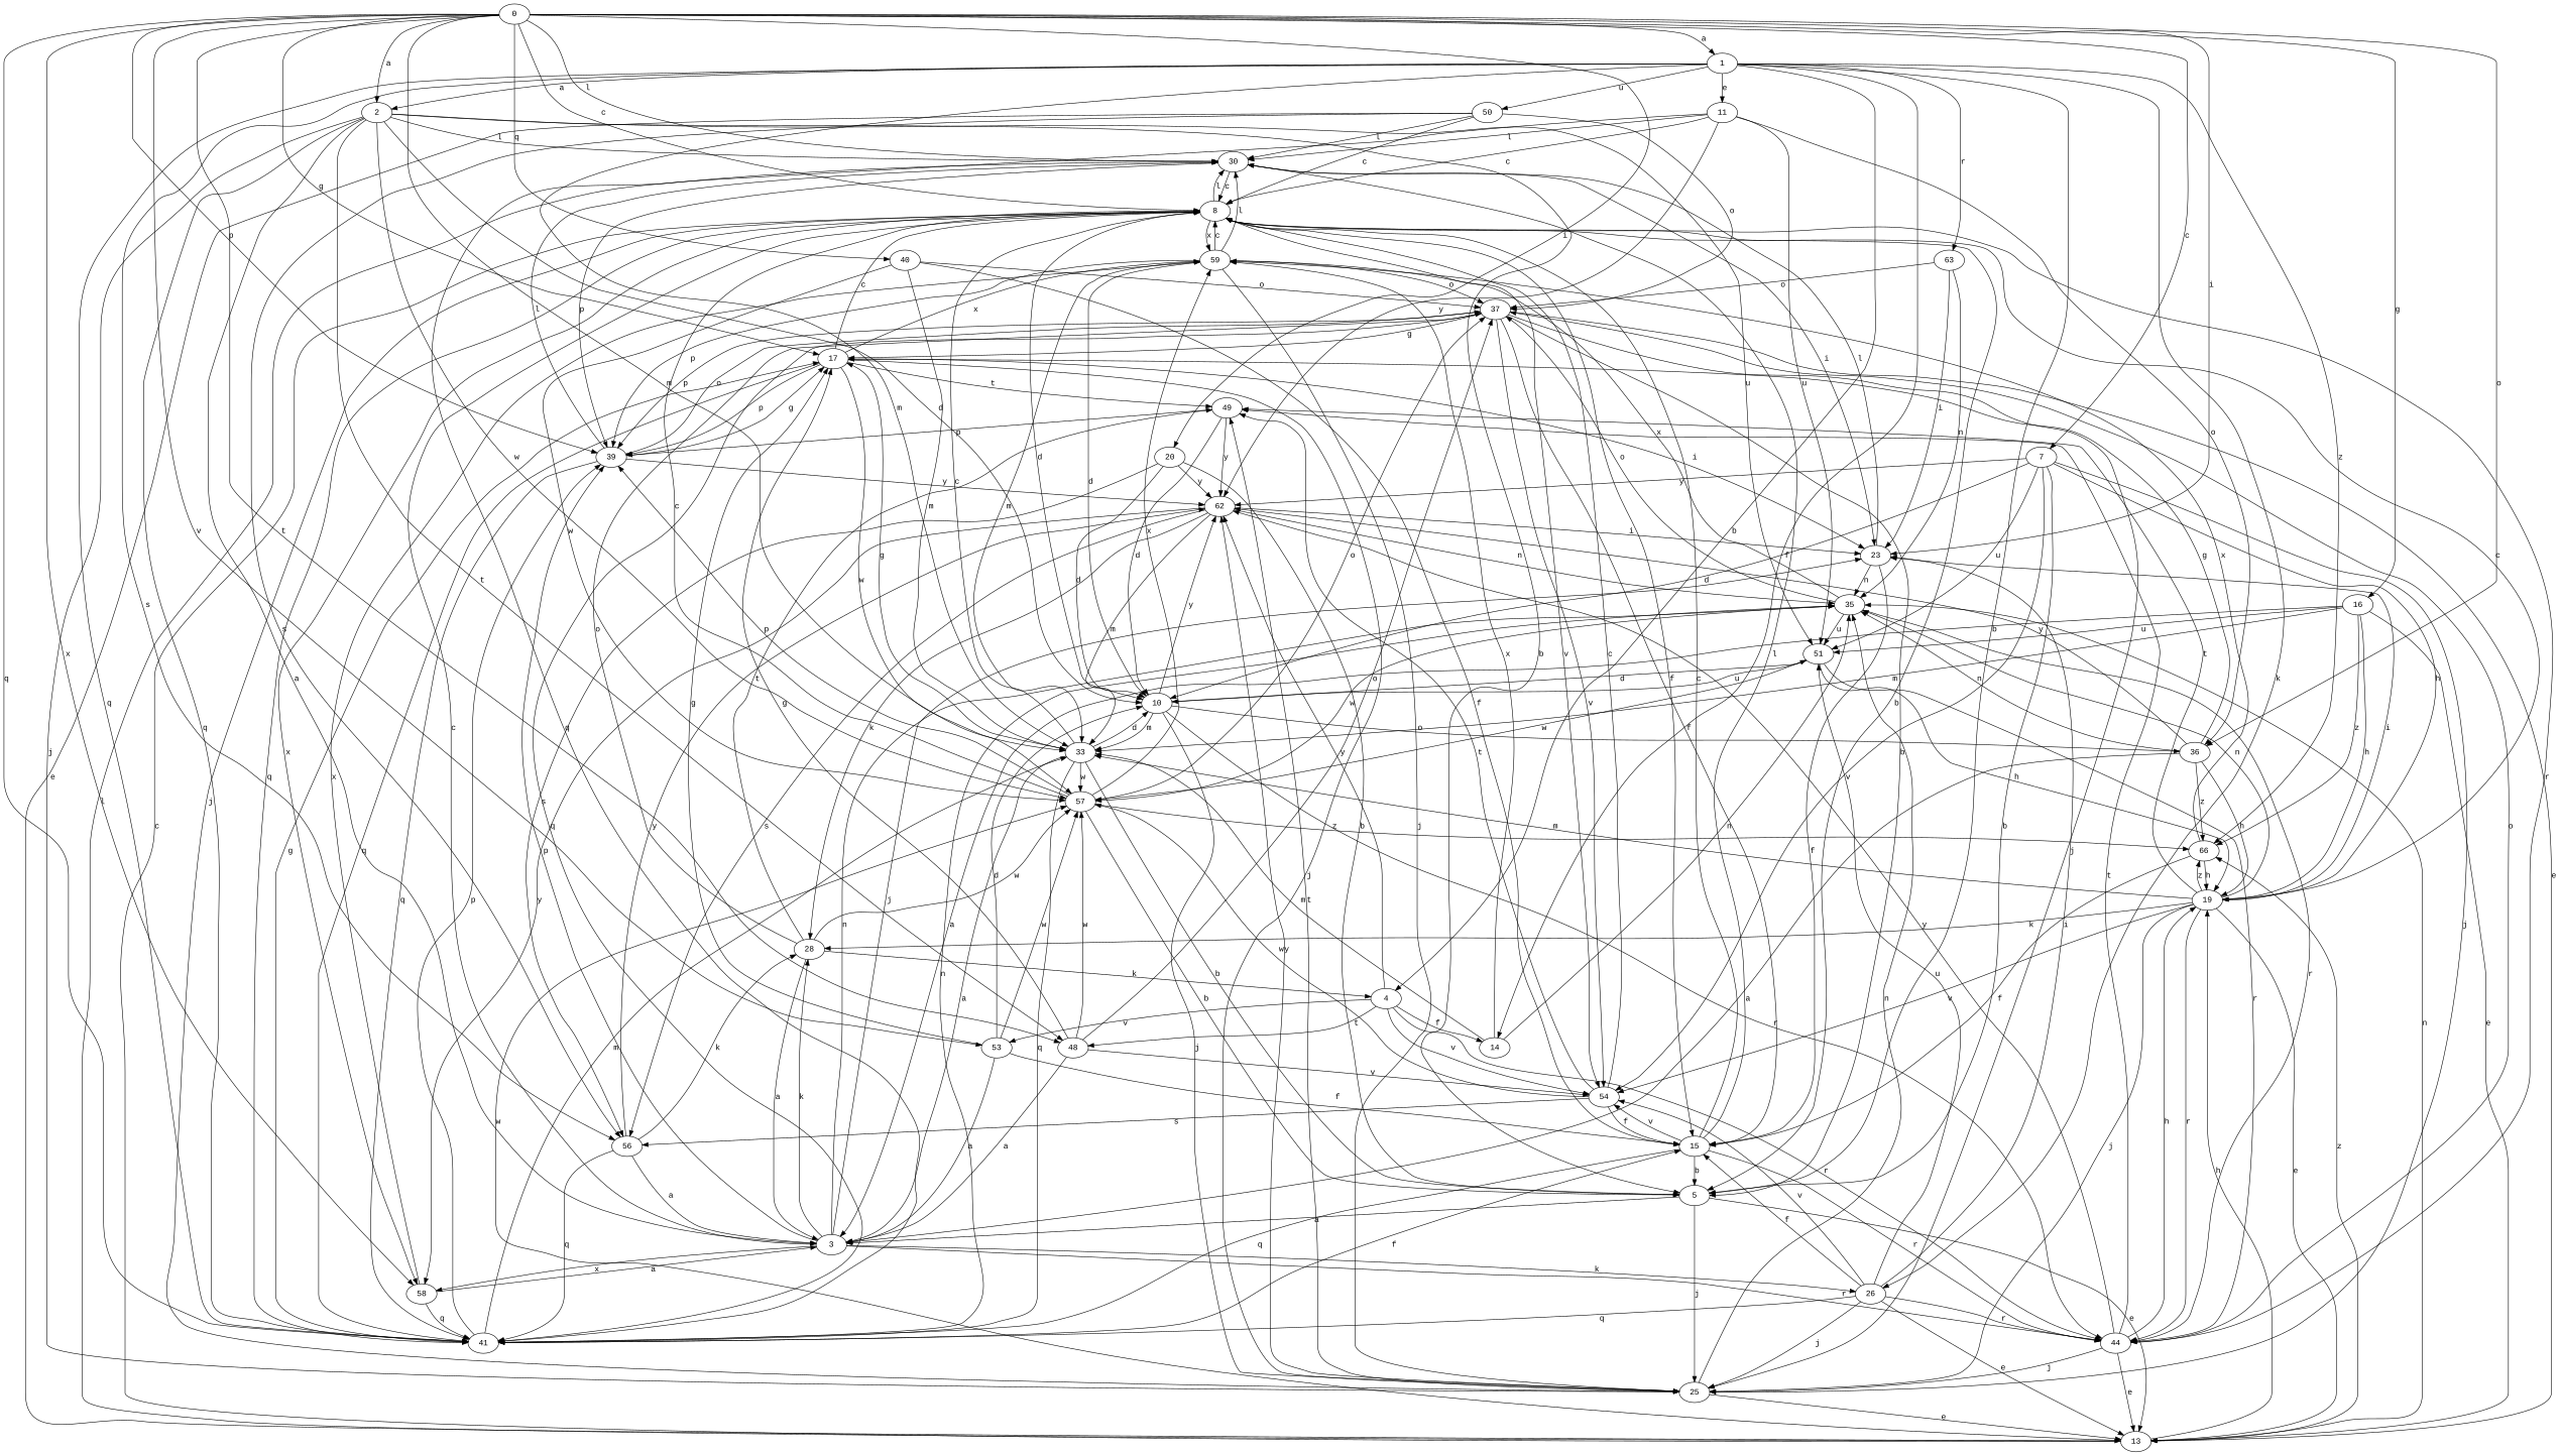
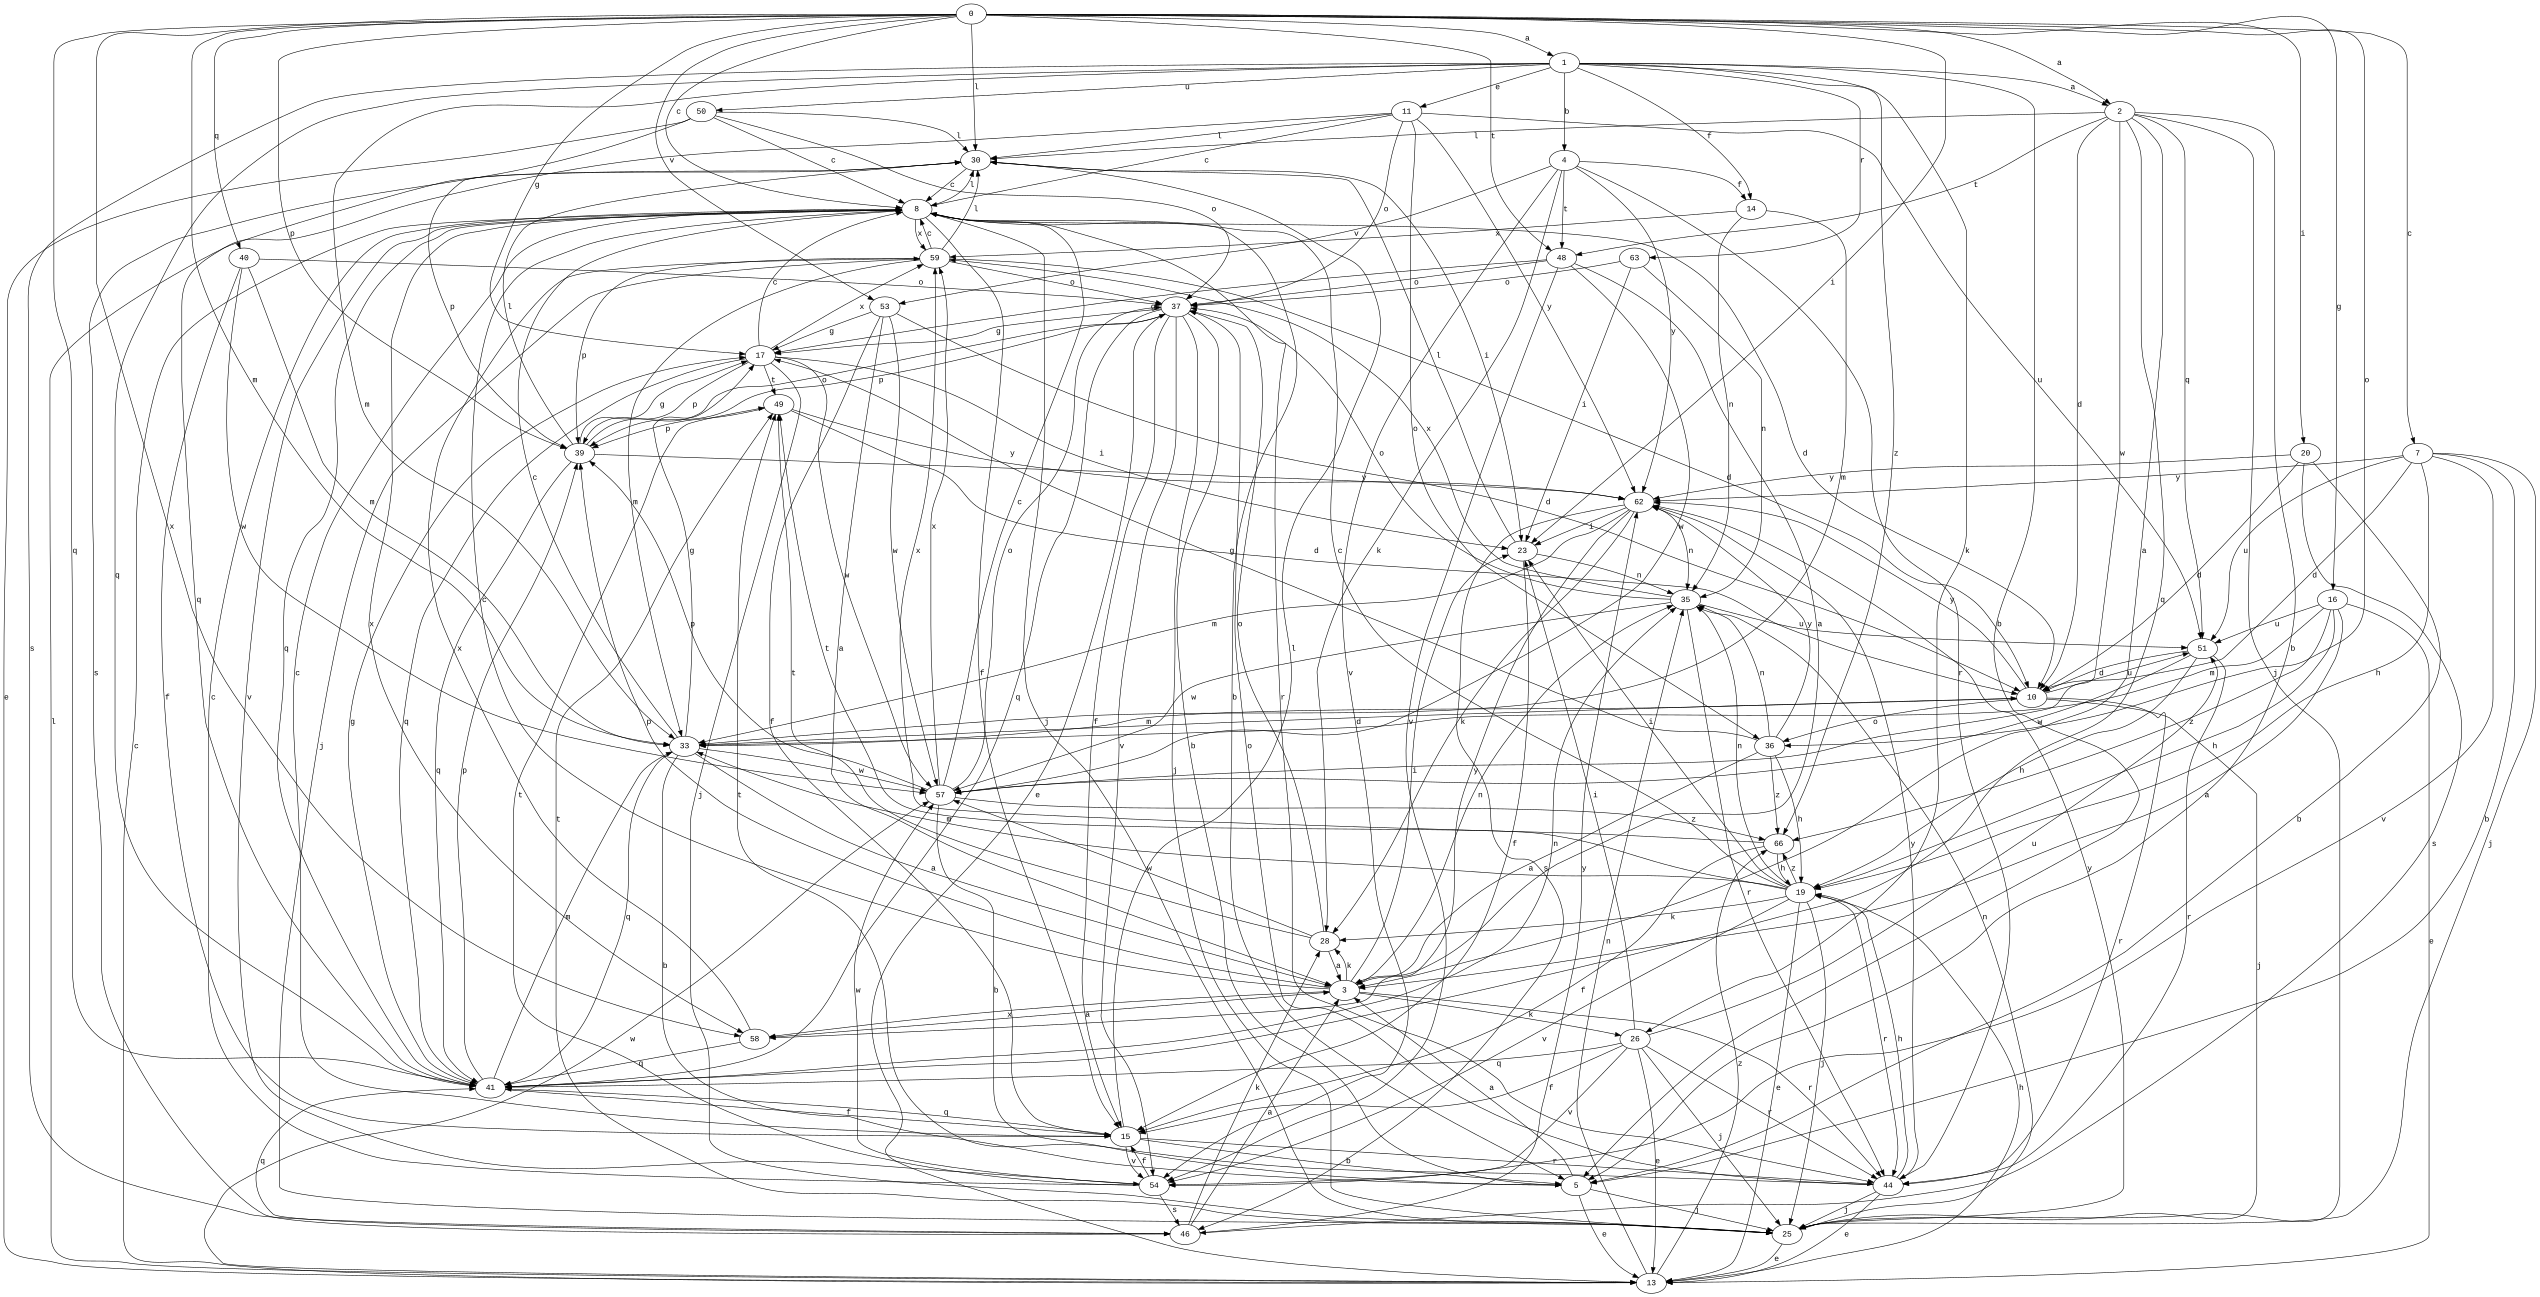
  strict digraph {
    fontname="Liberation Mono"
    node [fontname="Liberation Mono"]
    edge [fontname="Liberation Mono"]
    0
    1
    2
    7
    8
    16
    17
    20
    23
    30
    33
    36
    39
    40
    41
    48
    53
    58
    4
    5
    11
    14
    26
-   46 [label=56]
+   46
    50
    63
    66
    3
    10
    25
    51
    57
    54
    62
    19
    44
    15
    59
    13
    49
    35
    37
    28
    0 -> 1 [label=a]
    0 -> 2 [label=a]
    0 -> 7 [label=c]
    0 -> 8 [label=c]
    0 -> 16 [label=g]
    0 -> 17 [label=g]
    0 -> 20 [label=i]
    0 -> 23 [label=i]
    0 -> 30 [label=l]
    0 -> 33 [label=m]
    0 -> 36 [label=o]
    0 -> 39 [label=p]
    0 -> 40 [label=q]
    0 -> 41 [label=q]
    0 -> 48 [label=t]
    0 -> 53 [label=v]
    0 -> 58 [label=x]
    1 -> 2 [label=a]
    1 -> 33 [label=m]
    1 -> 41 [label=q]
    1 -> 4 [label=b]
    1 -> 5 [label=b]
    1 -> 11 [label=e]
    1 -> 14 [label=f]
    1 -> 26 [label=k]
    1 -> 46 [label=s]
    1 -> 50 [label=u]
    1 -> 63 [label=r]
    1 -> 66 [label=z]
    2 -> 30 [label=l]
    2 -> 41 [label=q]
    2 -> 48 [label=t]
    2 -> 5 [label=b]
    2 -> 3 [label=a]
    2 -> 10 [label=d]
    2 -> 25 [label=j]
-   2 -> 51 [label=u]
+   2 -> 51 [label=q]
    2 -> 57 [label=w]
    7 -> 5 [label=b]
    7 -> 10 [label=d]
    7 -> 25 [label=j]
    7 -> 51 [label=u]
    7 -> 54 [label=v]
    7 -> 62 [label=y]
    7 -> 19 [label=h]
    8 -> 30 [label=l]
    8 -> 41 [label=q]
    8 -> 58 [label=x]
    8 -> 5 [label=b]
    8 -> 10 [label=d]
    8 -> 25 [label=j]
    8 -> 54 [label=v]
    8 -> 44 [label=r]
    8 -> 15 [label=f]
    8 -> 59 [label=x]
    16 -> 33 [label=m]
    16 -> 66 [label=z]
    16 -> 3 [label=a]
    16 -> 51 [label=u]
    16 -> 19 [label=h]
    16 -> 13 [label=e]
    17 -> 8 [label=c]
    17 -> 23 [label=i]
    17 -> 39 [label=p]
    17 -> 41 [label=q]
    17 -> 25 [label=j]
    17 -> 57 [label=w]
    17 -> 59 [label=x]
    17 -> 49 [label=t]
    20 -> 5 [label=b]
    20 -> 46 [label=s]
    20 -> 10 [label=d]
    20 -> 62 [label=y]
    23 -> 30 [label=l]
    23 -> 15 [label=f]
    23 -> 35 [label=n]
    30 -> 8 [label=c]
    30 -> 23 [label=i]
    30 -> 39 [label=p]
    33 -> 8 [label=c]
    33 -> 17 [label=g]
    33 -> 41 [label=q]
    33 -> 5 [label=b]
    33 -> 3 [label=a]
    33 -> 10 [label=d]
    33 -> 57 [label=w]
    36 -> 17 [label=g]
    36 -> 66 [label=z]
    36 -> 3 [label=a]
    36 -> 62 [label=y]
    36 -> 19 [label=h]
    36 -> 35 [label=n]
    39 -> 17 [label=g]
    39 -> 30 [label=l]
    39 -> 41 [label=q]
    39 -> 62 [label=y]
    39 -> 37 [label=o]
    40 -> 33 [label=m]
    40 -> 57 [label=w]
    40 -> 15 [label=f]
    40 -> 37 [label=o]
    41 -> 17 [label=g]
    41 -> 33 [label=m]
    41 -> 39 [label=p]
    41 -> 15 [label=f]
    41 -> 35 [label=n]
    48 -> 17 [label=g]
    48 -> 3 [label=a]
    48 -> 57 [label=w]
    48 -> 54 [label=v]
    48 -> 37 [label=o]
    53 -> 17 [label=g]
    53 -> 3 [label=a]
    53 -> 10 [label=d]
    53 -> 57 [label=w]
    53 -> 15 [label=f]
    58 -> 41 [label=q]
    58 -> 3 [label=a]
    58 -> 59 [label=x]
    4 -> 48 [label=t]
    4 -> 53 [label=v]
    4 -> 14 [label=f]
    4 -> 54 [label=v]
    4 -> 62 [label=y]
    4 -> 44 [label=r]
-   28 -> 4 [label=k]
+   4 -> 28 [label=k]
    5 -> 3 [label=a]
    5 -> 25 [label=j]
    5 -> 13 [label=e]
    11 -> 8 [label=c]
    11 -> 30 [label=l]
    11 -> 36 [label=o]
    11 -> 41 [label=q]
    11 -> 51 [label=u]
    11 -> 62 [label=y]
+   11 -> 37 [label=o]
    14 -> 33 [label=m]
    14 -> 59 [label=x]
    14 -> 35 [label=n]
    26 -> 23 [label=i]
    26 -> 41 [label=q]
    26 -> 25 [label=j]
    26 -> 51 [label=u]
    26 -> 54 [label=v]
    26 -> 44 [label=r]
    26 -> 15 [label=f]
    26 -> 13 [label=e]
    46 -> 41 [label=q]
    46 -> 3 [label=a]
    46 -> 62 [label=y]
    46 -> 28 [label=k]
    50 -> 8 [label=c]
    50 -> 30 [label=l]
    50 -> 46 [label=s]
    50 -> 13 [label=e]
    50 -> 37 [label=o]
    63 -> 23 [label=i]
    63 -> 35 [label=n]
    63 -> 37 [label=o]
    66 -> 19 [label=h]
    66 -> 15 [label=f]
    66 -> 59 [label=x]
    3 -> 8 [label=c]
-   3 -> 23 [label=j]
+   3 -> 23 [label=i]
    3 -> 39 [label=p]
    3 -> 58 [label=x]
    3 -> 26 [label=k]
    3 -> 44 [label=r]
    3 -> 35 [label=n]
    3 -> 28 [label=k]
    10 -> 33 [label=m]
    10 -> 36 [label=o]
    10 -> 25 [label=j]
    10 -> 51 [label=u]
    10 -> 62 [label=y]
    10 -> 44 [label=r]
    25 -> 62 [label=y]
    25 -> 13 [label=e]
    25 -> 49 [label=t]
    25 -> 35 [label=n]
    51 -> 10 [label=d]
    51 -> 57 [label=w]
    51 -> 19 [label=h]
    51 -> 44 [label=r]
    57 -> 8 [label=c]
    57 -> 39 [label=p]
    57 -> 5 [label=b]
    57 -> 66 [label=z]
    57 -> 59 [label=x]
    57 -> 37 [label=o]
    54 -> 8 [label=c]
    54 -> 46 [label=s]
    54 -> 57 [label=w]
    54 -> 15 [label=f]
    54 -> 49 [label=t]
    62 -> 23 [label=i]
    62 -> 33 [label=m]
    62 -> 58 [label=y]
    62 -> 46 [label=s]
    62 -> 35 [label=n]
    62 -> 28 [label=k]
    19 -> 8 [label=c]
    19 -> 23 [label=i]
    19 -> 33 [label=m]
    19 -> 66 [label=z]
    19 -> 25 [label=j]
    19 -> 54 [label=v]
    19 -> 44 [label=r]
    19 -> 13 [label=e]
    19 -> 49 [label=t]
    19 -> 35 [label=n]
    19 -> 28 [label=k]
    44 -> 25 [label=j]
    44 -> 62 [label=y]
    44 -> 19 [label=h]
    44 -> 13 [label=e]
    44 -> 49 [label=t]
    44 -> 37 [label=o]
    15 -> 8 [label=c]
    15 -> 30 [label=l]
    15 -> 41 [label=q]
    15 -> 5 [label=b]
    15 -> 54 [label=v]
    15 -> 44 [label=r]
    59 -> 8 [label=c]
    59 -> 30 [label=l]
    59 -> 33 [label=m]
    59 -> 39 [label=p]
    59 -> 10 [label=d]
    59 -> 25 [label=j]
    59 -> 37 [label=o]
    13 -> 8 [label=c]
    13 -> 30 [label=l]
    13 -> 66 [label=z]
    13 -> 57 [label=w]
    13 -> 19 [label=h]
    13 -> 35 [label=n]
    49 -> 39 [label=p]
    49 -> 10 [label=d]
    49 -> 62 [label=y]
    35 -> 51 [label=u]
    35 -> 57 [label=w]
    35 -> 44 [label=r]
    35 -> 59 [label=x]
    35 -> 37 [label=o]
    37 -> 17 [label=g]
    37 -> 39 [label=p]
    37 -> 41 [label=q]
    37 -> 5 [label=b]
    37 -> 25 [label=j]
    37 -> 54 [label=v]
    37 -> 15 [label=f]
    37 -> 13 [label=e]
    28 -> 3 [label=a]
    28 -> 57 [label=w]
    28 -> 49 [label=t]
    28 -> 37 [label=o]
  }
